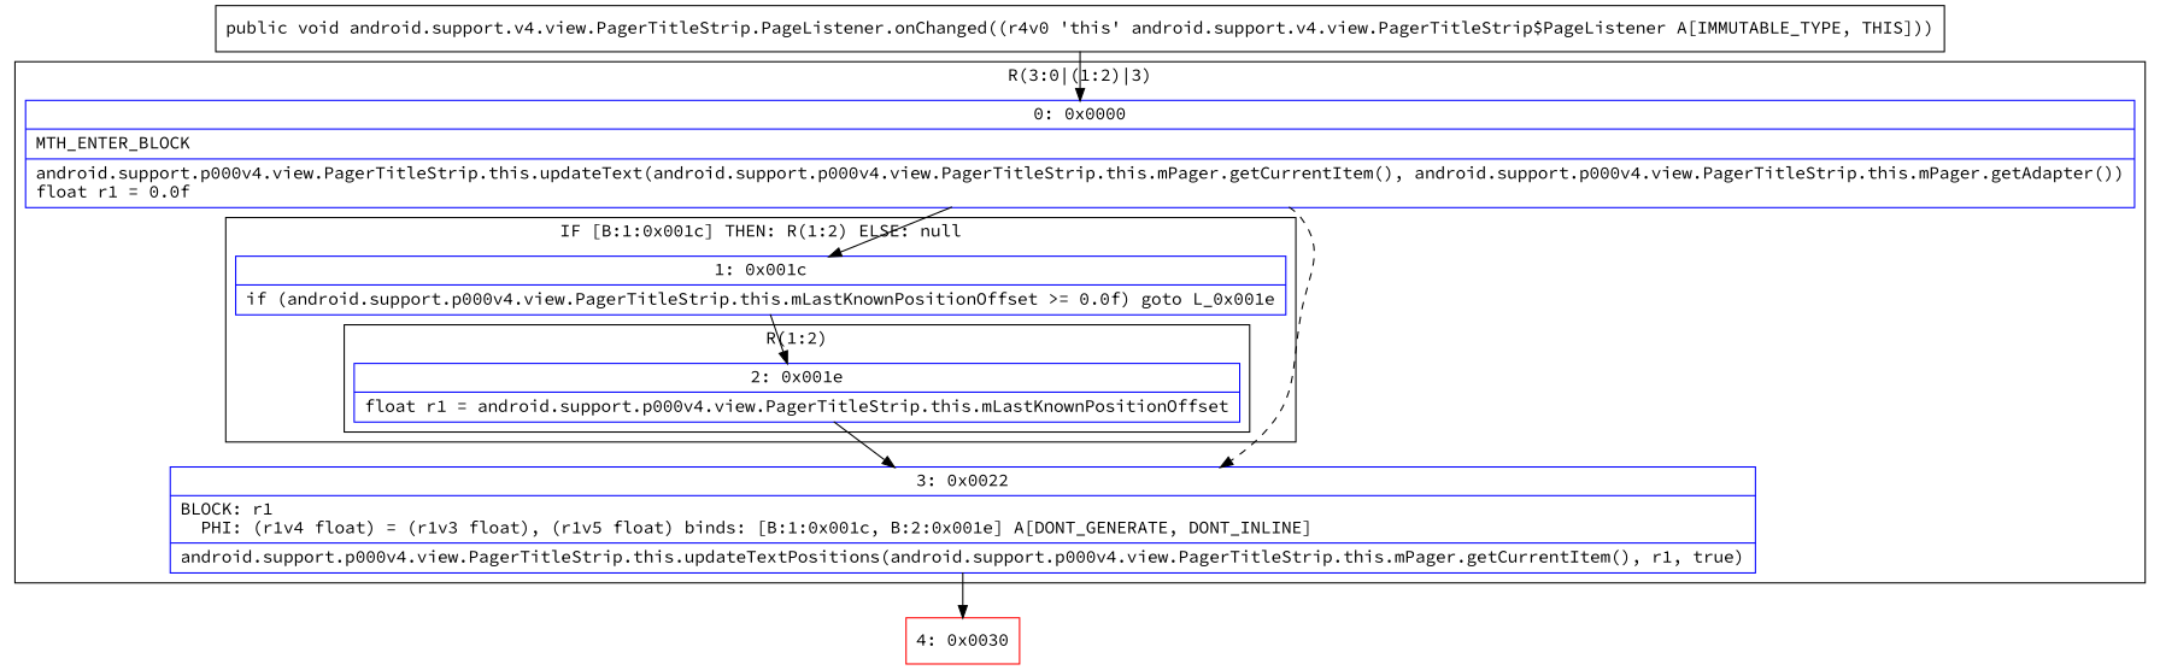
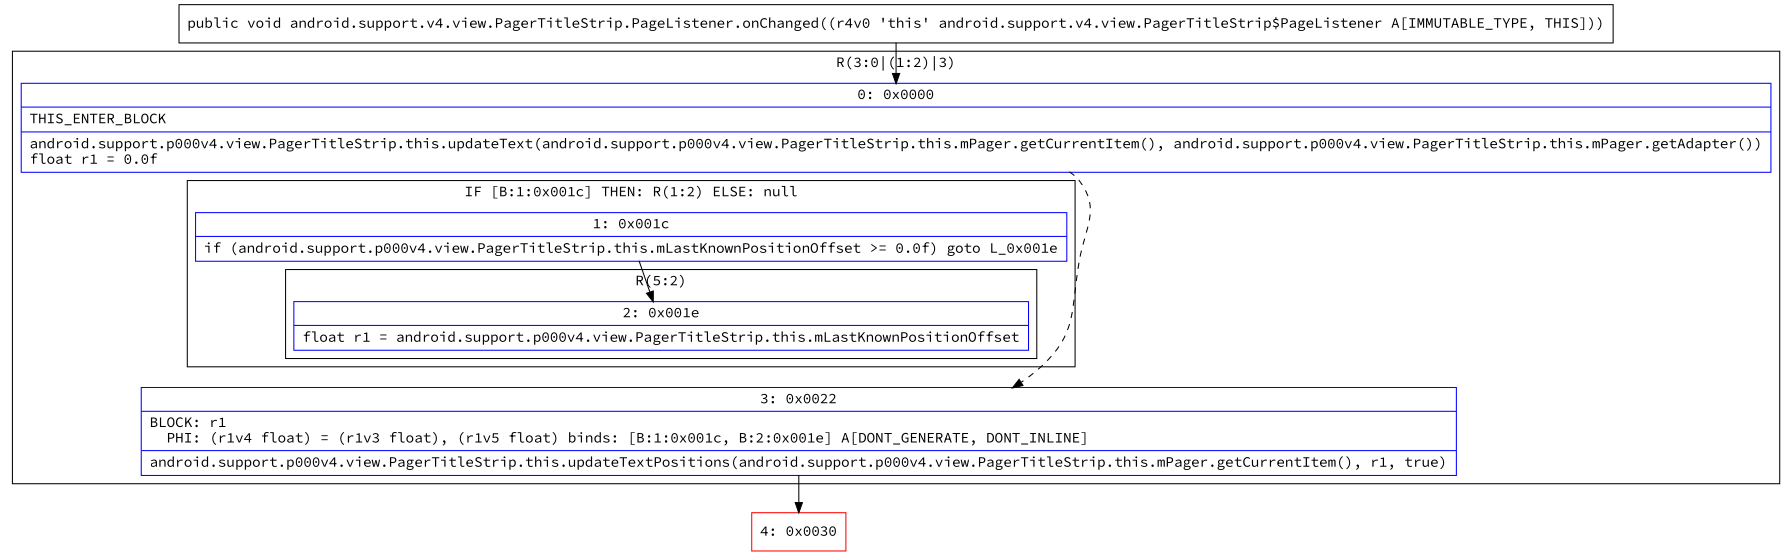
  digraph {
    fontname="Source Code Pro"
    node [color=blue fontname="Source Code Pro" shape=record]
    edge [fontname="Source Code Pro"]
    n1 [label="{2\:\ 0x001e|float r1 = android.support.p000v4.view.PagerTitleStrip.this.mLastKnownPositionOffset\l}"]
    n2 [label="{1\:\ 0x001c|if (android.support.p000v4.view.PagerTitleStrip.this.mLastKnownPositionOffset \>= 0.0f) goto L_0x001e\l}"]
-   n3 [label="{0\:\ 0x0000|MTH_ENTER_BLOCK\l|android.support.p000v4.view.PagerTitleStrip.this.updateText(android.support.p000v4.view.PagerTitleStrip.this.mPager.getCurrentItem(), android.support.p000v4.view.PagerTitleStrip.this.mPager.getAdapter())\lfloat r1 = 0.0f\l}"]
+   n3 [label="{0\:\ 0x0000|THIS_ENTER_BLOCK\l|android.support.p000v4.view.PagerTitleStrip.this.updateText(android.support.p000v4.view.PagerTitleStrip.this.mPager.getCurrentItem(), android.support.p000v4.view.PagerTitleStrip.this.mPager.getAdapter())\lfloat r1 = 0.0f\l}"]
    n4 [label="{3\:\ 0x0022|BLOCK: r1 \l  PHI: (r1v4 float) = (r1v3 float), (r1v5 float) binds: [B:1:0x001c, B:2:0x001e] A[DONT_GENERATE, DONT_INLINE]\l|android.support.p000v4.view.PagerTitleStrip.this.updateTextPositions(android.support.p000v4.view.PagerTitleStrip.this.mPager.getCurrentItem(), r1, true)\l}"]
    n5 [color=red label="{4\:\ 0x0030}"]
    n6 [label="{public void android.support.v4.view.PagerTitleStrip.PageListener.onChanged((r4v0 'this' android.support.v4.view.PagerTitleStrip$PageListener A[IMMUTABLE_TYPE, THIS])) }" color=""]
    subgraph cluster_1 {
      label="R(3:0|(1:2)|3)"
      n3
      n4
      subgraph cluster_2 {
        label="IF [B:1:0x001c] THEN: R(1:2) ELSE: null"
        n2
        subgraph cluster_3 {
-         label="R(1:2)"
+         label="R(5:2)"
          n1
        }
      }
    }
-   n1 -> n4
    n2 -> n1
-   n3 -> n2
    n3 -> n4 [style=dashed]
    n4 -> n5
    n6 -> n3
  }
